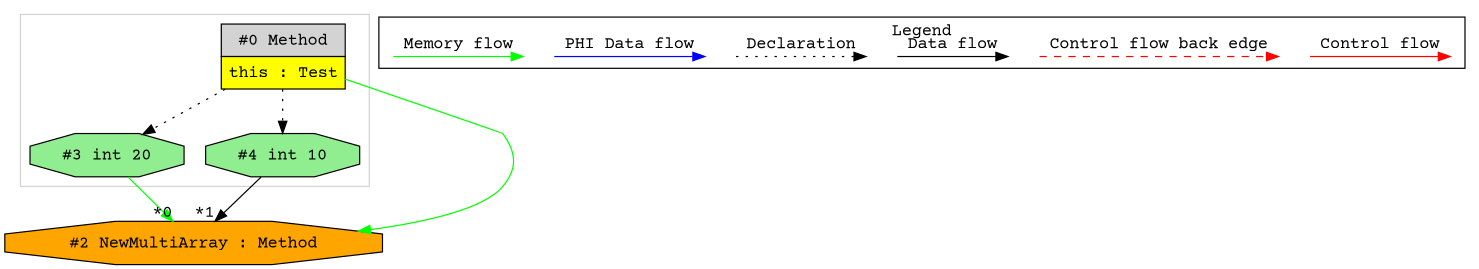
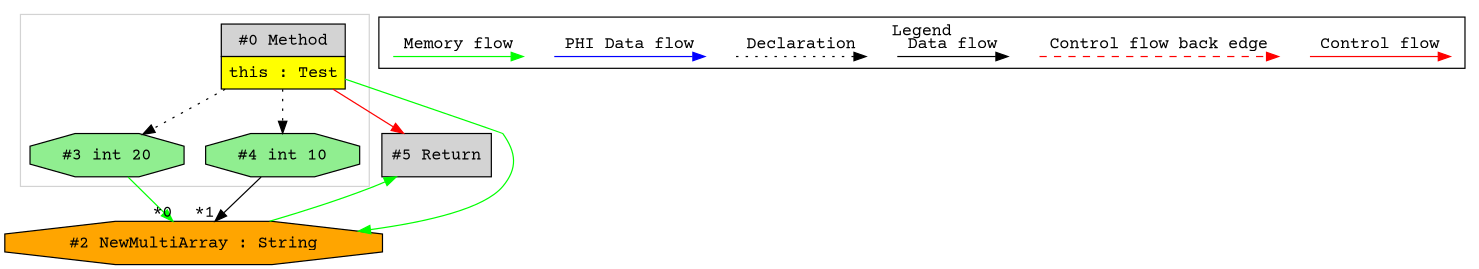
  digraph {
    fontname="Courier Prime"
    ordering=in
    node [fontname="Courier Prime" shape=point style=invis]
    edge [fontname="Courier Prime"]
    n1 [fillcolor=lightgrey label=<<table border="0" cellborder="1" cellspacing="0" cellpadding="5"><tr><td colspan="1">#0 Method</td></tr><tr><td port="prj1" bgcolor="yellow">this : Test</td></tr></table>> margin=0 shape=none style=filled]
    n2 [fillcolor=lightgreen label="#3 int 20" shape=octagon style=filled]
    n3 [fillcolor=lightgreen label="#4 int 10" shape=octagon style=filled]
    c0
    c1
    c2
    c3
    d0
    d1
    d2
    d3
    d4
    d5
    d6
    d7
-   n17 [fillcolor=orange label="#2 NewMultiArray : Method" shape=octagon style=filled]
+   n16 [fillcolor=lightgrey label="#5 Return" shape=box style=filled]
+   n17 [fillcolor=orange label="#2 NewMultiArray : String" shape=octagon style=filled]
    subgraph cluster_1 {
      color=lightgray
      n1
      n2
      n3
    }
    subgraph cluster_2 {
      label=Legend
      subgraph sub_3 {
        label=Legend
        rank=same
        c0
        c1
        c2
        c3
        d0
        d1
        d2
        d3
        d4
        d5
        d6
        d7
      }
    }
    n1 -> n2 [style=dotted]
    n1 -> n3 [style=dotted]
+   n1 -> n16 [color=red fontcolor=red labeldistance=2]
    n1 -> n17 [color=green constraint=false labeldistance=2]
    n2 -> n17 [color=green headlabel="*0" labeldistance=2]
    n3 -> n17 [headlabel="*1" labeldistance=2]
    c0 -> c1 [color=red label="Control flow" style=solid]
    c2 -> c3 [color=red label="Control flow back edge" style=dashed]
    d0 -> d1 [label="Data flow"]
    d2 -> d3 [label=Declaration style=dotted]
    d4 -> d5 [color=blue label="PHI Data flow"]
    d6 -> d7 [color=green label="Memory flow"]
+   n17 -> n16 [color=green constraint=false labeldistance=2]
  }
